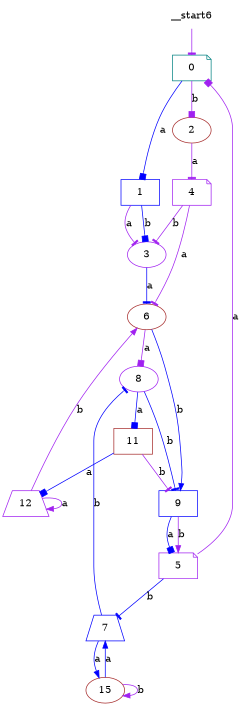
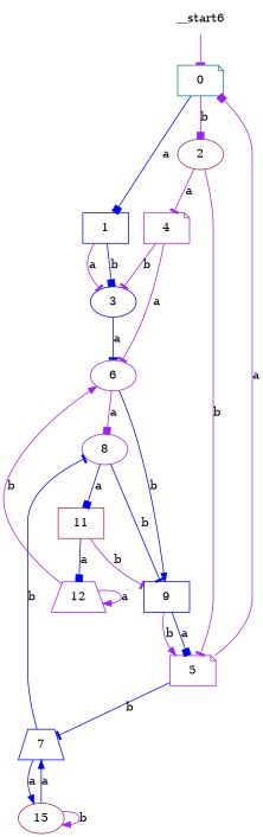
  digraph {
    node [color=purple shape=ellipse]
    edge [arrowhead=tee color=purple]
    n1 [color=blue label=__start6 shape=none]
    0 [color=teal shape=note]
    1 [color=blue shape=box]
    2 [color=brown]
-   3
+   3 [color=blue]
    4 [shape=note]
    5 [shape=note]
-   6 [color=brown]
+   6
    7 [color=blue shape=trapezium]
    8
    9 [color=blue shape=box]
    n12 [color=brown label=15]
    11 [color=brown shape=box]
    12 [shape=trapezium]
    n1 -> 0
    0 -> 1 [arrowhead=box color=blue label=a]
    0 -> 2 [arrowhead=box label=b]
    1 -> 3 [label=a]
    1 -> 3 [arrowhead=box color=blue label=b]
    2 -> 4 [label=a]
+   2 -> 5 [label=b]
    3 -> 6 [color=blue label=a]
    4 -> 3 [label=b]
    4 -> 6 [label=a]
    5 -> 0 [arrowhead=box label=a]
    5 -> 7 [color=blue label=b]
    6 -> 8 [arrowhead=box label=a]
    6 -> 9 [arrowhead=normal color=blue label=b]
    7 -> 8 [color=blue label=b]
    7 -> n12 [arrowhead=normal color=blue label=a]
    8 -> 9 [color=blue label=b]
    8 -> 11 [arrowhead=box color=blue label=a]
    9 -> 5 [arrowhead=box color=blue label=a]
    9 -> 5 [arrowhead=normal label=b]
    n12 -> 7 [arrowhead=normal color=blue label=a]
    n12 -> n12 [arrowhead=normal label=b]
    11 -> 9 [label=b]
    11 -> 12 [arrowhead=box color=blue label=a]
    12 -> 6 [arrowhead=normal label=b]
    12 -> 12 [arrowhead=normal label=a]
  }
